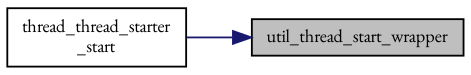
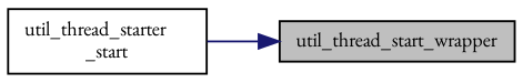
  digraph {
    rankdir=RL
    fontname="EB Garamond"
    node [color=black fontname="EB Garamond" fontsize=10 shape=record style=filled]
    n1 [fillcolor=grey75 fontcolor=black height=0.2 label=util_thread_start_wrapper width=0.4]
-   n2 [fillcolor=white height=0.2 label="thread_thread_starter\l_start" width=0.4]
+   n2 [fillcolor=white height=0.2 label="util_thread_starter\l_start" width=0.4]
    n1 -> n2 [color=midnightblue dir=back fontname="EB Garamond" fontsize=10 labelfontname=Helvetica labelfontsize=10 style=solid]
  }
